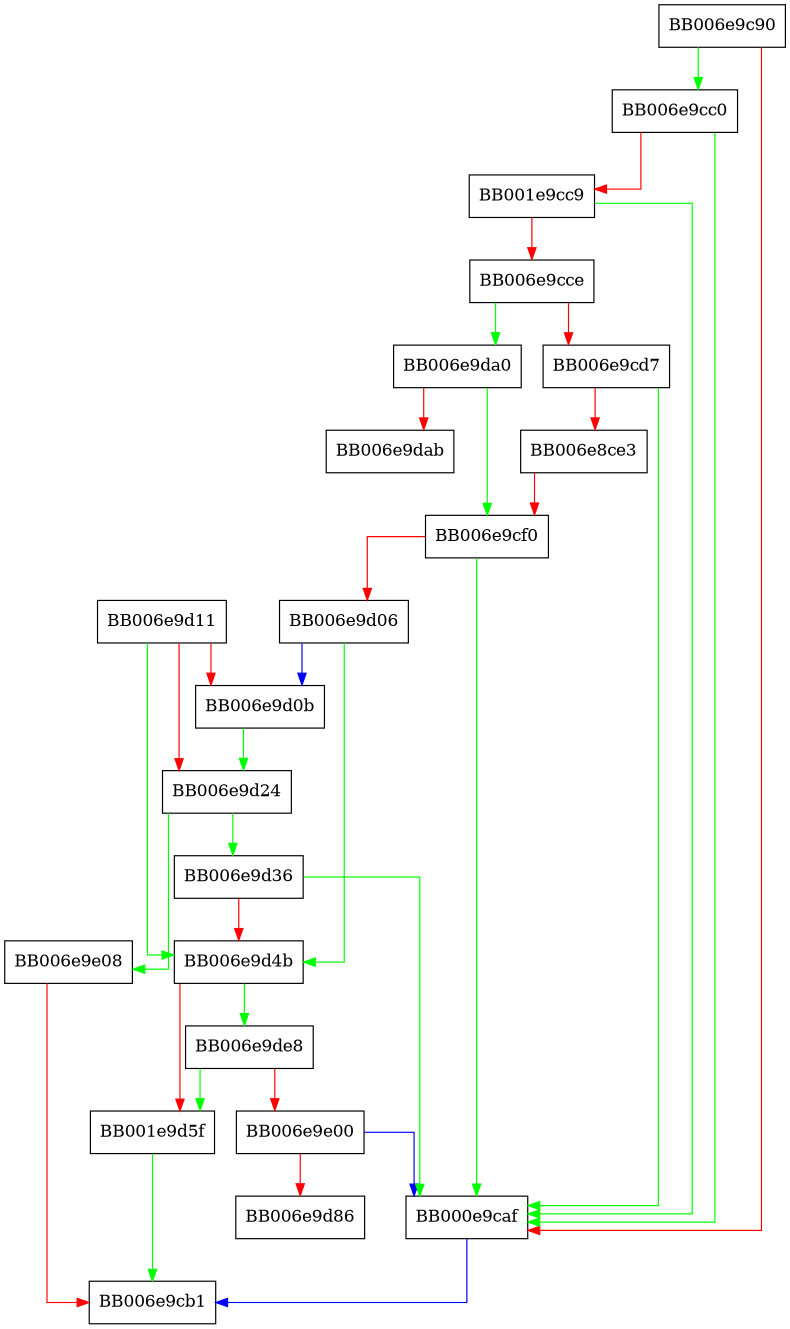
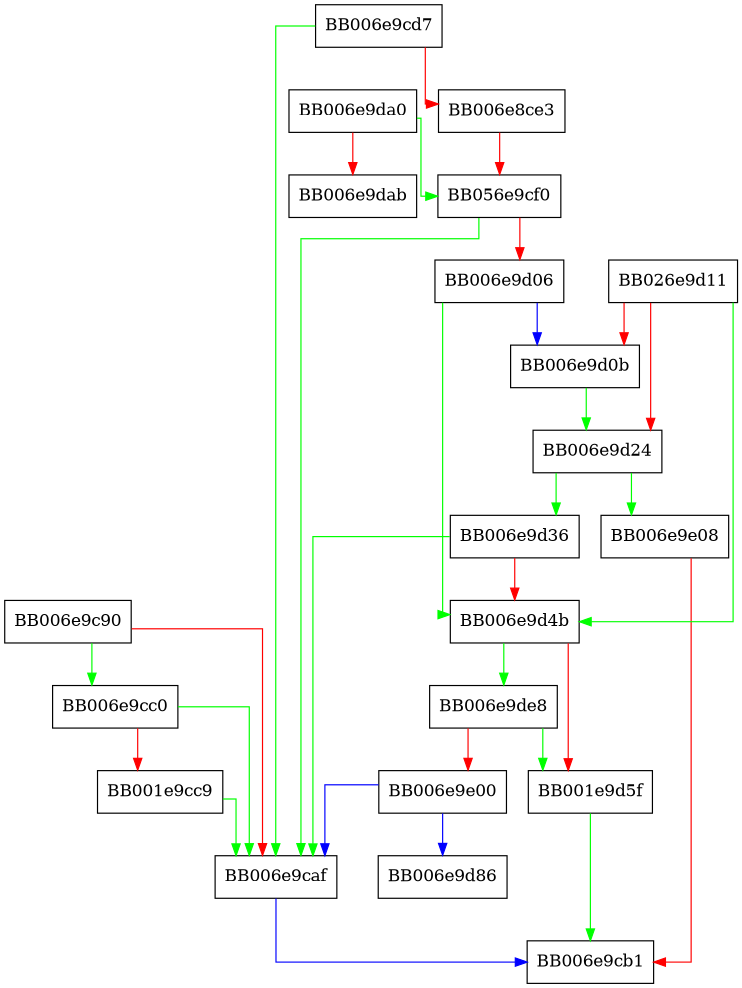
  digraph {
    splines=ortho
    node [shape=box]
    edge [color=green]
    BB006e9c90
    BB006e9cc0
-   BB006e9caf [label=BB000e9caf]
+   BB006e9caf
    n4 [label=BB001e9cc9]
    BB006e9cb1
-   BB006e9cce
    BB006e9da0
    BB006e9cd7
-   BB006e9cf0
+   BB006e9cf0 [label=BB056e9cf0]
    BB006e9dab
    n11 [label=BB006e8ce3]
    BB006e9d06
    BB006e9d4b
    BB006e9d0b
    BB006e9de8
    n16 [label=BB001e9d5f]
    BB006e9d24
    BB006e9e00
    BB006e9e08
    BB006e9d36
-   BB006e9d11
+   BB006e9d11 [label=BB026e9d11]
    BB006e9d86
    BB006e9c90 -> BB006e9cc0
    BB006e9c90 -> BB006e9caf [color=red]
    BB006e9cc0 -> BB006e9caf
    BB006e9cc0 -> n4 [color=red]
    BB006e9caf -> BB006e9cb1 [color=blue]
    n4 -> BB006e9caf
-   n4 -> BB006e9cce [color=red]
-   BB006e9cce -> BB006e9da0
-   BB006e9cce -> BB006e9cd7 [color=red]
    BB006e9da0 -> BB006e9cf0
    BB006e9da0 -> BB006e9dab [color=red]
    BB006e9cd7 -> BB006e9caf
    BB006e9cd7 -> n11 [color=red]
    BB006e9cf0 -> BB006e9caf
    BB006e9cf0 -> BB006e9d06 [color=red]
    n11 -> BB006e9cf0 [color=red]
    BB006e9d06 -> BB006e9d4b
    BB006e9d06 -> BB006e9d0b [color=blue]
    BB006e9d4b -> BB006e9de8
    BB006e9d4b -> n16 [color=red]
    BB006e9d0b -> BB006e9d24
    BB006e9de8 -> n16
    BB006e9de8 -> BB006e9e00 [color=red]
    n16 -> BB006e9cb1
    BB006e9d24 -> BB006e9e08
    BB006e9d24 -> BB006e9d36
    BB006e9e00 -> BB006e9caf [color=blue]
-   BB006e9e00 -> BB006e9d86 [color=red]
+   BB006e9e00 -> BB006e9d86 [color=blue]
    BB006e9e08 -> BB006e9cb1 [color=red]
    BB006e9d36 -> BB006e9caf
    BB006e9d36 -> BB006e9d4b [color=red]
    BB006e9d11 -> BB006e9d4b
    BB006e9d11 -> BB006e9d0b [color=red]
    BB006e9d11 -> BB006e9d24 [color=red]
  }
